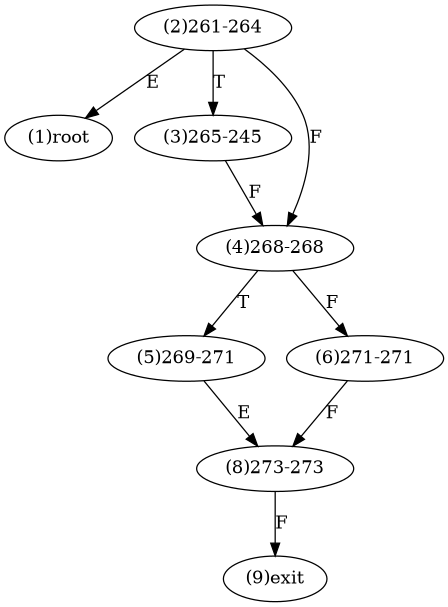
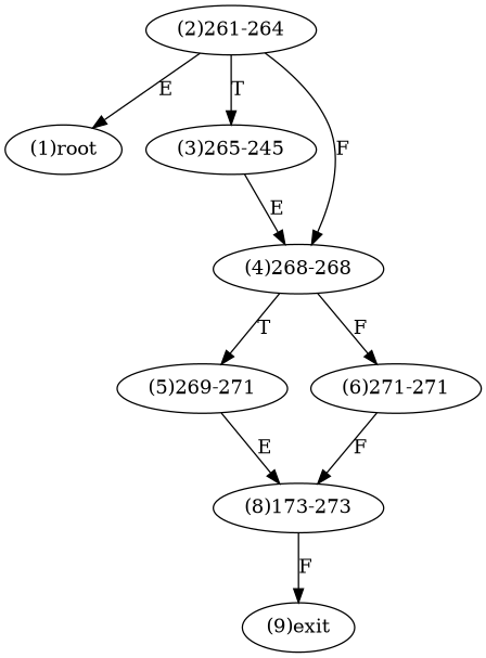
  digraph {
    n1 [label="(1)root"]
    n2 [label="(2)261-264"]
    n3 [label="(3)265-245"]
    n4 [label="(4)268-268"]
    n5 [label="(5)269-271"]
    n6 [label="(6)271-271"]
-   n7 [label="(8)273-273"]
+   n7 [label="(8)173-273"]
    n8 [label="(9)exit"]
    n2 -> n1 [label=E]
    n2 -> n3 [label=T]
    n2 -> n4 [label=F]
-   n3 -> n4 [label=F]
+   n3 -> n4 [label=E]
    n4 -> n5 [label=T]
    n4 -> n6 [label=F]
    n5 -> n7 [label=E]
    n6 -> n7 [label=F]
    n7 -> n8 [label=F]
  }
